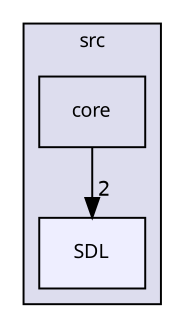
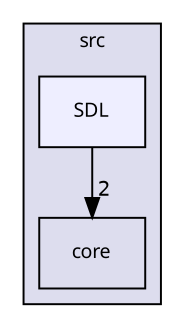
  digraph {
    compound=true
    fontname="Noto Sans"
    node [fontname="Noto Sans" fontsize=10 shape=box]
    n1 [label=core]
    n2 [fillcolor="#eeeeff" label=SDL pencolor=black style=filled]
    subgraph cluster_1 {
      bgcolor="#ddddee"
      fontsize=10
      label=src
      pencolor=black
      n1
      n2
    }
-   n1 -> n2 [headlabel=2 labeldistance=1.5 labelfontname=Helvetica labelfontsize=10 fontname="Noto Sans"]
+   n2 -> n1 [headlabel=2 labeldistance=1.5 labelfontname=Helvetica labelfontsize=10 fontname="Noto Sans"]
  }
